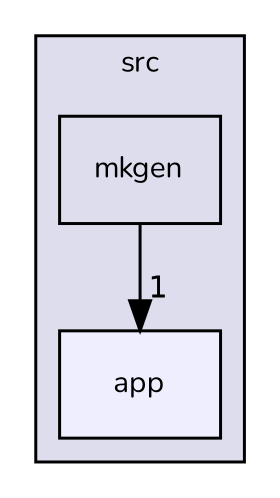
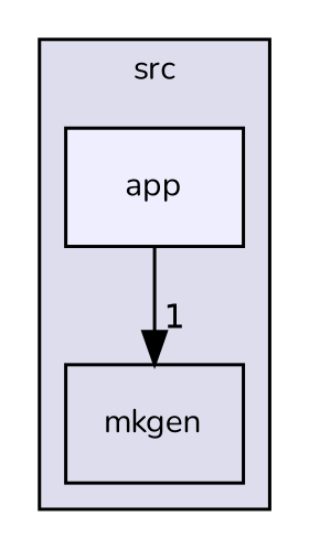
  digraph {
    compound=true
    fontname=Nunito
    node [fontname=Nunito fontsize=10 shape=box]
    n1 [label=mkgen]
    n2 [fillcolor="#eeeeff" label=app pencolor=black style=filled]
    subgraph cluster_1 {
      bgcolor="#ddddee"
      fontsize=10
      label=src
      pencolor=black
      n1
      n2
    }
-   n1 -> n2 [headlabel=1 labeldistance=1.5 labelfontname=Helvetica labelfontsize=10 fontname=Nunito]
+   n2 -> n1 [headlabel=1 labeldistance=1.5 labelfontname=Helvetica labelfontsize=10 fontname=Nunito]
  }
